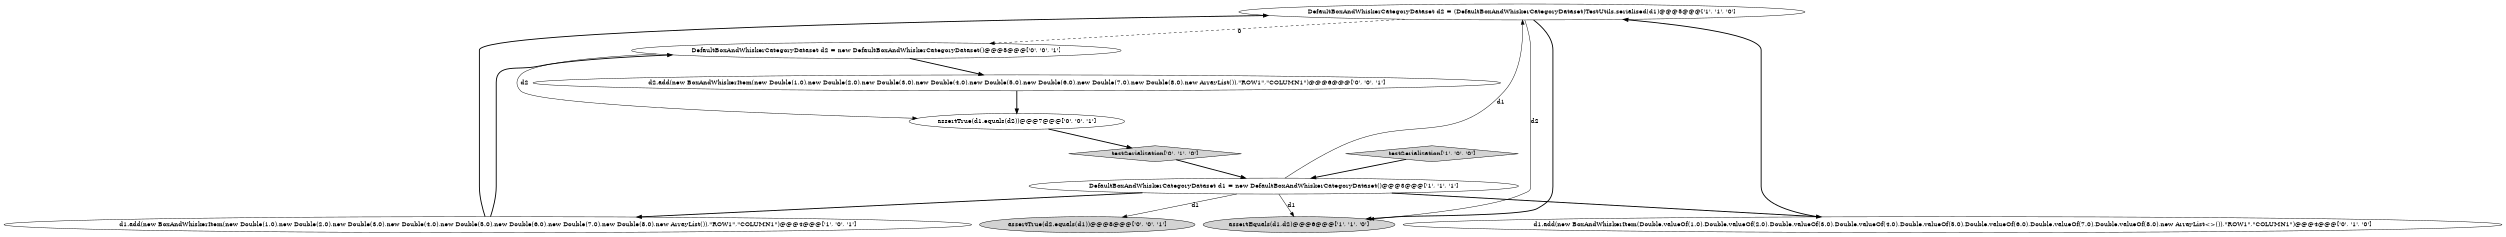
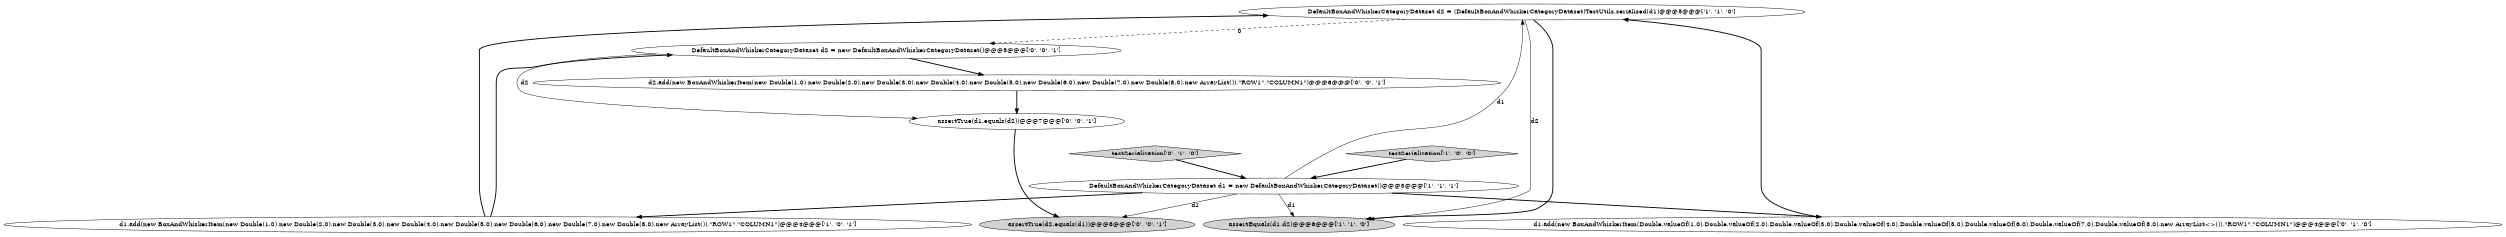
  digraph {
    node [fillcolor=white shape=ellipse style=filled]
    edge [style=bold]
    n1 [label="DefaultBoxAndWhiskerCategoryDataset d2 = (DefaultBoxAndWhiskerCategoryDataset)TestUtils.serialised(d1)@@@5@@@['1', '1', '0']"]
    n2 [label="DefaultBoxAndWhiskerCategoryDataset d2 = new DefaultBoxAndWhiskerCategoryDataset()@@@5@@@['0', '0', '1']"]
    n3 [fillcolor=lightgray label="assertEquals(d1,d2)@@@6@@@['1', '1', '0']"]
    n4 [label="assertTrue(d1.equals(d2))@@@7@@@['0', '0', '1']"]
    n5 [label="d2.add(new BoxAndWhiskerItem(new Double(1.0),new Double(2.0),new Double(3.0),new Double(4.0),new Double(5.0),new Double(6.0),new Double(7.0),new Double(8.0),new ArrayList()),\"ROW1\",\"COLUMN1\")@@@6@@@['0', '0', '1']"]
    n6 [fillcolor=lightgray label="assertTrue(d2.equals(d1))@@@8@@@['0', '0', '1']"]
    n7 [label="d1.add(new BoxAndWhiskerItem(new Double(1.0),new Double(2.0),new Double(3.0),new Double(4.0),new Double(5.0),new Double(6.0),new Double(7.0),new Double(8.0),new ArrayList()),\"ROW1\",\"COLUMN1\")@@@4@@@['1', '0', '1']"]
    n8 [label="d1.add(new BoxAndWhiskerItem(Double.valueOf(1.0),Double.valueOf(2.0),Double.valueOf(3.0),Double.valueOf(4.0),Double.valueOf(5.0),Double.valueOf(6.0),Double.valueOf(7.0),Double.valueOf(8.0),new ArrayList<>()),\"ROW1\",\"COLUMN1\")@@@4@@@['0', '1', '0']"]
    n9 [fillcolor=lightgray label="testSerialization['0', '1', '0']" shape=diamond]
    n10 [label="DefaultBoxAndWhiskerCategoryDataset d1 = new DefaultBoxAndWhiskerCategoryDataset()@@@3@@@['1', '1', '1']"]
    n11 [fillcolor=lightgray label="testSerialization['1', '0', '0']" shape=diamond]
    n1 -> n2 [label=0 style=dashed]
    n1 -> n3
    n1 -> n3 [label=d2 style=solid]
    n2 -> n4 [label=d2 style=solid]
    n2 -> n5
-   n4 -> n9
+   n4 -> n6
    n5 -> n4
    n7 -> n1
    n7 -> n2
    n8 -> n1
    n9 -> n10
    n10 -> n1 [label=d1 style=solid]
    n10 -> n3 [label=d1 style=solid]
    n10 -> n6 [label=d1 style=solid]
    n10 -> n7
    n10 -> n8
    n11 -> n10
  }
